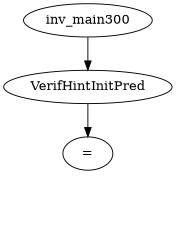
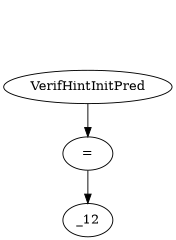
  digraph {
-   n1 [label=inv_main300]
    n2 [label=VerifHintInitPred]
    n3 [label="="]
-   n1 -> n2
+   n4 [label=_12]
    n2 -> n3
+   n3 -> n4
  }
